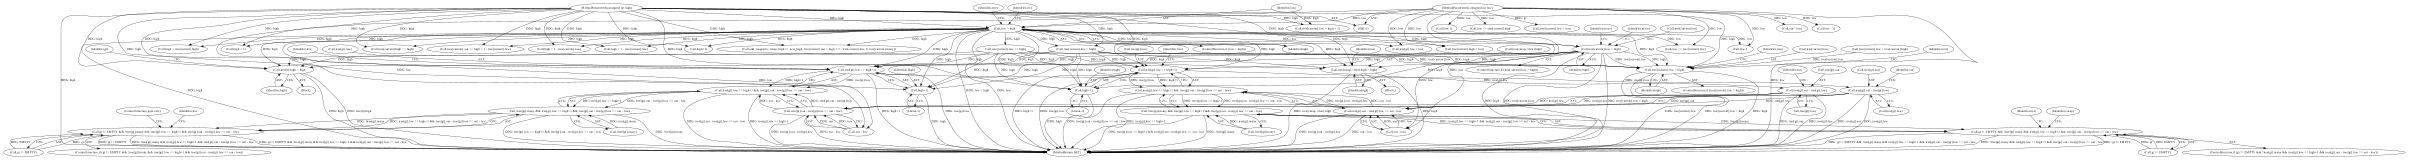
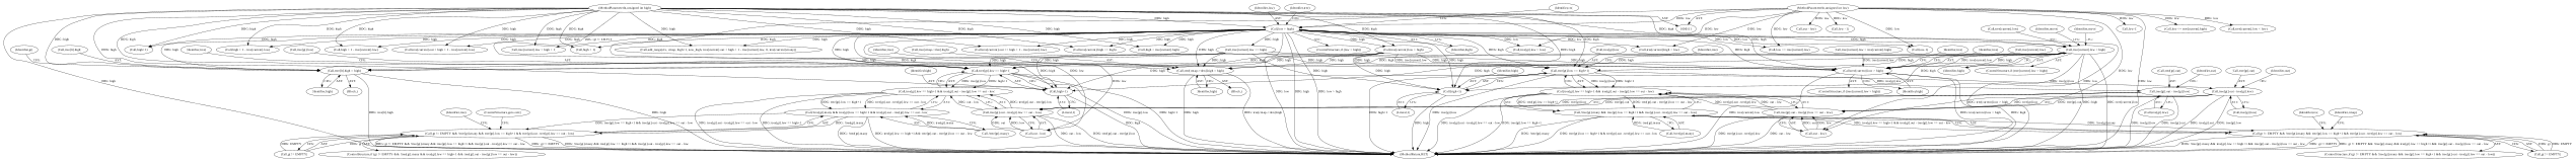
  digraph {
    fontname="Liberation Serif"
    node [fontname="Liberation Serif"]
    edge [fontname="Liberation Serif"]
    n1 [label="(Call,tree[current].low > high)"]
    n2 [label="(Call,tree[lt].high = high)"]
    n3 [label="(Call,tree[gt].low == high+1)"]
    n4 [label="(Call,high+1)"]
    n5 [label="(Call,tree[gt].low == high+1)"]
    n6 [label="(Call,high+1)"]
    n7 [label="(Call,tree[cmap->tlen].high = high)"]
    n8 [label="(Call,tree[current].low > high)"]
    n9 [label="(Identifier,high)"]
    n10 [label="(MethodReturn,RET)"]
    n11 [label="(ControlStructure,if (tree[current].low > high))"]
    n12 [label="(Identifier,high)"]
    n13 [label="(Block,)"]
    n14 [label="(Call,tree[gt].low == high+1 && tree[gt].out - tree[gt].low == out - low)"]
    n15 [label="(Call,tree[gt].out - tree[gt].low)"]
    n16 [label="(Literal,1)"]
    n17 [label="(Call,tree[gt].low == high+1 && tree[gt].out - tree[gt].low == out - low)"]
    n18 [label="(Call,tree[gt].out - tree[gt].low)"]
    n19 [label="(Literal,1)"]
    n20 [label="(Identifier,high)"]
    n21 [label="(Block,)"]
    n22 [label="(Identifier,high)"]
    n23 [label="(ControlStructure,if (tree[current].low > high))"]
    n24 [label="(Call,low > high)"]
    n25 [label="(Call,high + 1)"]
    n26 [label="(Call,tree[gt].low = low)"]
    n27 [label="(Call,tree[current].high < low)"]
    n28 [label="(Call,tree[current].out += high + 1 - tree[current].low)"]
    n29 [label="(Call,tree[current].low <= high)"]
    n30 [label="(Call,high + 1 - tree[current].low)"]
    n31 [label="(Call,low <= tree[current].low)"]
    n32 [label="(Call,tree[current].low = high + 1)"]
    n33 [label="(Call,high + 1 - tree[current].low)"]
    n34 [label="(Call,high+1)"]
    n35 [label="(Call,add_range(ctx, cmap, high+1, new_high, tree[current].out + high + 1 - tree[current].low, 0, tree[current].many))"]
    n36 [label="(Call,low-1)"]
    n37 [label="(Call,out - low)"]
    n38 [label="(Call,tree[current].low > high)"]
    n39 [label="(ControlStructure,if (low > high))"]
    n40 [label="(Call,tree[current].high <= high)"]
    n41 [label="(Identifier,high)"]
    n42 [label="(Call,out - low)"]
    n43 [label="(Call,high < tree[current].high)"]
+   n44 [label="(Call,tree[current].out + high + 1 - tree[current].low)"]
    n45 [label="(Call,tree[gt].out - tree[gt].low == out - low)"]
    n46 [label="(Call,tree[gt].out - tree[gt].low == out - low)"]
    n47 [label="(MethodParameterIn,unsigned int low)"]
    n48 [label="(Call,out - low)"]
    n49 [label="(Call,low - 1)"]
    n50 [label="(Call,low-1)"]
    n51 [label="(Call,low <= tree[current].high)"]
    n52 [label="(Call,tree[current].low < low)"]
    1000111
    n54 [label="(MethodParameterIn,unsigned int high)"]
    n55 [label="(Call,!tree[gt].many && tree[gt].low == high+1 && tree[gt].out - tree[gt].low == out - low)"]
    n56 [label="(Call,tree[gt].low)"]
    n57 [label="(Call,gt != EMPTY && !tree[gt].many && tree[gt].low == high+1 && tree[gt].out - tree[gt].low == out - low)"]
    n58 [label="(Call,!tree[gt].many)"]
    n59 [label="(Call,gt != EMPTY)"]
    n60 [label="(ControlStructure,if (gt != EMPTY && !tree[gt].many && tree[gt].low == high+1 && tree[gt].out - tree[gt].low == out - low))"]
    n61 [label="(Call,!tree[gt].many && tree[gt].low == high+1 && tree[gt].out - tree[gt].low == out - low)"]
    n62 [label="(Call,tree[gt].low)"]
    n63 [label="(Call,gt != EMPTY && !tree[gt].many && tree[gt].low == high+1 && tree[gt].out - tree[gt].low == out - low)"]
    n64 [label="(Call,!tree[gt].many)"]
    n65 [label="(ControlStructure,if (gt != EMPTY && !tree[gt].many && tree[gt].low == high+1 && tree[gt].out - tree[gt].low == out - low))"]
    n66 [label="(Call,gt != EMPTY)"]
    n67 [label="(Identifier,low)"]
    n68 [label="(Identifier,tree)"]
    n69 [label="(Identifier,tree)"]
    n70 [label="(Identifier,high)"]
    n71 [label="(Identifier,gt)"]
    n72 [label="(Identifier,tree)"]
    n73 [label="(Call,tree[gt].low)"]
    n74 [label="(Identifier,high)"]
    n75 [label="(Identifier,out)"]
    n76 [label="(ControlStructure,goto exit;)"]
    n77 [label="(Identifier,move)"]
    n78 [label="(Call,tree[gt].out)"]
    n79 [label="(Identifier,tree)"]
    n80 [label="(Identifier,out)"]
    n81 [label="(Identifier,tree)"]
    n82 [label="(Identifier,move)"]
+   n83 [label="(Call,tree[lt].high)"]
    n84 [label="(Identifier,tree)"]
    n85 [label="(Identifier,tree)"]
    n86 [label="(Identifier,tree)"]
    n87 [label="(Call,tree[cmap->tlen].high)"]
    n88 [label="(Call,tree[gt].low)"]
    n89 [label="(Call,tree[gt].out)"]
    n90 [label="(Identifier,ctx)"]
    n91 [label="(Call,tree[current].low)"]
    n92 [label="(Call,tree[current].low)"]
    n93 [label="(Identifier,cmap)"]
    n94 [label="(Call,tree[current].low > tree[current].high)"]
    n1 -> n2 [label="DDG: high"]
    n1 -> n3 [label="DDG: high"]
    n1 -> n4 [label="DDG: high"]
    n1 -> n5 [label="DDG: high"]
    n1 -> n6 [label="DDG: high"]
    n1 -> n7 [label="DDG: high"]
    n1 -> n8 [label="DDG: tree[current].low"]
    n1 -> n8 [label="DDG: high"]
    n1 -> n9 [label="CFG: "]
    n1 -> n10 [label="DDG: high"]
    n1 -> n10 [label="DDG: tree[current].low"]
    n1 -> n10 [label="DDG: tree[current].low > high"]
    n1 -> n11 [label="AST: "]
    n2 -> n10 [label="DDG: high"]
    n2 -> n10 [label="DDG: tree[lt].high"]
    n2 -> n12 [label="CFG: "]
    n2 -> n13 [label="AST: "]
    n3 -> n4 [label="CFG: "]
    n3 -> n10 [label="DDG: high+1"]
    n3 -> n10 [label="DDG: tree[gt].low"]
    n3 -> n14 [label="AST: "]
    n3 -> n14 [label="DDG: tree[gt].low"]
    n3 -> n14 [label="DDG: high+1"]
    n3 -> n15 [label="DDG: tree[gt].low"]
    n4 -> n3 [label="AST: "]
    n4 -> n10 [label="DDG: high"]
    n4 -> n16 [label="CFG: "]
    n5 -> n6 [label="CFG: "]
    n5 -> n10 [label="DDG: high+1"]
    n5 -> n10 [label="DDG: tree[gt].low"]
    n5 -> n17 [label="AST: "]
    n5 -> n17 [label="DDG: tree[gt].low"]
    n5 -> n17 [label="DDG: high+1"]
    n5 -> n18 [label="DDG: tree[gt].low"]
    n6 -> n5 [label="AST: "]
    n6 -> n10 [label="DDG: high"]
    n6 -> n19 [label="CFG: "]
    n7 -> n10 [label="DDG: tree[cmap->tlen].high"]
    n7 -> n10 [label="DDG: high"]
    n7 -> n20 [label="CFG: "]
    n7 -> n21 [label="AST: "]
    n8 -> n10 [label="DDG: tree[current].low"]
    n8 -> n10 [label="DDG: tree[current].low > high"]
    n8 -> n10 [label="DDG: high"]
    n8 -> n22 [label="CFG: "]
    n8 -> n23 [label="AST: "]
    n9 -> n1 [label="AST: "]
    n12 -> n2 [label="AST: "]
    n14 -> n3 [label="CFG: "]
    n14 -> n10 [label="DDG: tree[gt].out - tree[gt].low == out - low"]
    n14 -> n10 [label="DDG: tree[gt].low == high+1"]
    n14 -> n46 [label="CFG: "]
    n14 -> n55 [label="AST: "]
    n14 -> n55 [label="DDG: tree[gt].low == high+1"]
    n14 -> n55 [label="DDG: tree[gt].out - tree[gt].low == out - low"]
    n15 -> n10 [label="DDG: tree[gt].out"]
    n15 -> n10 [label="DDG: tree[gt].low"]
    n15 -> n46 [label="AST: "]
    n15 -> n46 [label="DDG: tree[gt].out"]
    n15 -> n46 [label="DDG: tree[gt].low"]
    n15 -> n56 [label="CFG: "]
    n16 -> n4 [label="AST: "]
    n17 -> n5 [label="CFG: "]
    n17 -> n10 [label="DDG: tree[gt].out - tree[gt].low == out - low"]
    n17 -> n10 [label="DDG: tree[gt].low == high+1"]
    n17 -> n45 [label="CFG: "]
    n17 -> n61 [label="AST: "]
    n17 -> n61 [label="DDG: tree[gt].low == high+1"]
    n17 -> n61 [label="DDG: tree[gt].out - tree[gt].low == out - low"]
    n18 -> n10 [label="DDG: tree[gt].out"]
    n18 -> n10 [label="DDG: tree[gt].low"]
    n18 -> n45 [label="AST: "]
    n18 -> n45 [label="DDG: tree[gt].out"]
    n18 -> n45 [label="DDG: tree[gt].low"]
    n18 -> n62 [label="CFG: "]
    n19 -> n6 [label="AST: "]
    n20 -> n7 [label="AST: "]
    n22 -> n8 [label="AST: "]
    n24 -> n1 [label="DDG: high"]
    n24 -> n2 [label="DDG: high"]
    n24 -> n3 [label="DDG: high"]
    n24 -> n4 [label="DDG: high"]
    n24 -> n5 [label="DDG: high"]
    n24 -> n6 [label="DDG: high"]
    n24 -> n7 [label="DDG: high"]
    n24 -> n8 [label="DDG: high"]
    n24 -> n10 [label="DDG: high"]
    n24 -> n10 [label="DDG: low > high"]
    n24 -> n10 [label="DDG: low"]
    n24 -> n25 [label="DDG: high"]
    n24 -> n26 [label="DDG: low"]
    n24 -> n27 [label="DDG: low"]
    n24 -> n28 [label="DDG: high"]
    n24 -> n29 [label="DDG: high"]
    n24 -> n30 [label="DDG: high"]
    n24 -> n31 [label="DDG: low"]
-   n67 -> n32 [label="DDG: high"]
+   n24 -> n32 [label="DDG: high"]
    n24 -> n33 [label="DDG: high"]
    n24 -> n34 [label="DDG: high"]
    n24 -> n35 [label="DDG: high"]
    n24 -> n36 [label="DDG: low"]
    n24 -> n37 [label="DDG: low"]
    n24 -> n38 [label="DDG: high"]
    n24 -> n39 [label="AST: "]
    n24 -> n40 [label="DDG: high"]
    n24 -> n41 [label="CFG: "]
    n24 -> n42 [label="DDG: low"]
    n24 -> n43 [label="DDG: high"]
+   n24 -> n44 [label="DDG: high"]
    n29 -> n2 [label="DDG: high"]
    n29 -> n3 [label="DDG: high"]
    n29 -> n4 [label="DDG: high"]
    n29 -> n5 [label="DDG: high"]
    n29 -> n6 [label="DDG: high"]
    n29 -> n7 [label="DDG: high"]
    n29 -> n8 [label="DDG: high"]
    n37 -> n45 [label="AST: "]
    n37 -> n45 [label="DDG: out"]
    n37 -> n45 [label="DDG: low"]
    n38 -> n2 [label="DDG: high"]
    n38 -> n3 [label="DDG: high"]
    n38 -> n4 [label="DDG: high"]
    n38 -> n5 [label="DDG: high"]
    n38 -> n6 [label="DDG: high"]
    n38 -> n7 [label="DDG: high"]
    n38 -> n8 [label="DDG: tree[current].low"]
    n38 -> n8 [label="DDG: high"]
    n41 -> n24 [label="AST: "]
    n42 -> n46 [label="AST: "]
    n42 -> n46 [label="DDG: out"]
    n42 -> n46 [label="DDG: low"]
    n45 -> n10 [label="DDG: out - low"]
    n45 -> n10 [label="DDG: tree[gt].out - tree[gt].low"]
    n45 -> n17 [label="AST: "]
    n45 -> n17 [label="DDG: tree[gt].out - tree[gt].low"]
    n45 -> n17 [label="DDG: out - low"]
    n45 -> n37 [label="CFG: "]
    n46 -> n10 [label="DDG: tree[gt].out - tree[gt].low"]
    n46 -> n10 [label="DDG: out - low"]
    n46 -> n14 [label="AST: "]
    n46 -> n14 [label="DDG: tree[gt].out - tree[gt].low"]
    n46 -> n14 [label="DDG: out - low"]
    n46 -> n42 [label="CFG: "]
    n47 -> n10 [label="DDG: low"]
    n47 -> n24 [label="DDG: low"]
    n47 -> n26 [label="DDG: low"]
    n47 -> n27 [label="DDG: low"]
    n47 -> n31 [label="DDG: low"]
    n47 -> n36 [label="DDG: low"]
    n47 -> n37 [label="DDG: low"]
    n47 -> n42 [label="DDG: low"]
    n47 -> n48 [label="DDG: low"]
    n47 -> n49 [label="DDG: low"]
    n47 -> n50 [label="DDG: low"]
    n47 -> n51 [label="DDG: low"]
-   n47 -> n52 [label="DDG: gt"]
+   n47 -> n52 [label="DDG: low"]
    n47 -> 1000111 [label="AST: "]
    n54 -> n1 [label="DDG: high"]
    n54 -> n2 [label="DDG: high"]
    n54 -> n3 [label="DDG: high"]
    n54 -> n4 [label="DDG: high"]
    n54 -> n5 [label="DDG: high"]
    n54 -> n6 [label="DDG: high"]
-   n54 -> n7 [label="DDG: high"]
+   n54 -> n7 [label="DDG: gt != EMPTY"]
    n54 -> n8 [label="DDG: high"]
    n54 -> n10 [label="DDG: high"]
    n54 -> n24 [label="DDG: high"]
    n54 -> n25 [label="DDG: high"]
    n54 -> n28 [label="DDG: high"]
    n54 -> n30 [label="DDG: high"]
    n54 -> n32 [label="DDG: high"]
    n54 -> n33 [label="DDG: high"]
    n54 -> n34 [label="DDG: high"]
    n54 -> n35 [label="DDG: high"]
    n54 -> n38 [label="DDG: high"]
    n54 -> n40 [label="DDG: high"]
    n54 -> n43 [label="DDG: high"]
+   n54 -> n44 [label="DDG: high"]
    n54 -> 1000111 [label="AST: "]
    n55 -> n10 [label="DDG: !tree[gt].many"]
    n55 -> n10 [label="DDG: tree[gt].low == high+1 && tree[gt].out - tree[gt].low == out - low"]
    n55 -> n14 [label="CFG: "]
    n55 -> n57 [label="AST: "]
    n55 -> n57 [label="DDG: !tree[gt].many"]
    n55 -> n57 [label="DDG: tree[gt].low == high+1 && tree[gt].out - tree[gt].low == out - low"]
    n55 -> n58 [label="CFG: "]
    n56 -> n15 [label="AST: "]
    n57 -> n10 [label="DDG: gt != EMPTY"]
    n57 -> n10 [label="DDG: !tree[gt].many && tree[gt].low == high+1 && tree[gt].out - tree[gt].low == out - low"]
    n57 -> n10 [label="DDG: gt != EMPTY && !tree[gt].many && tree[gt].low == high+1 && tree[gt].out - tree[gt].low == out - low"]
    n57 -> n55 [label="CFG: "]
    n57 -> n59 [label="CFG: "]
    n57 -> n60 [label="AST: "]
    n58 -> n55 [label="AST: "]
    n58 -> n55 [label="DDG: tree[gt].many"]
    n59 -> n57 [label="AST: "]
    n59 -> n57 [label="DDG: gt"]
    n59 -> n57 [label="DDG: EMPTY"]
    n61 -> n10 [label="DDG: tree[gt].low == high+1 && tree[gt].out - tree[gt].low == out - low"]
    n61 -> n10 [label="DDG: !tree[gt].many"]
    n61 -> n17 [label="CFG: "]
    n61 -> n63 [label="AST: "]
    n61 -> n63 [label="DDG: !tree[gt].many"]
    n61 -> n63 [label="DDG: tree[gt].low == high+1 && tree[gt].out - tree[gt].low == out - low"]
    n61 -> n64 [label="CFG: "]
    n62 -> n18 [label="AST: "]
    n63 -> n10 [label="DDG: gt != EMPTY && !tree[gt].many && tree[gt].low == high+1 && tree[gt].out - tree[gt].low == out - low"]
    n63 -> n10 [label="DDG: !tree[gt].many && tree[gt].low == high+1 && tree[gt].out - tree[gt].low == out - low"]
    n63 -> n10 [label="DDG: gt != EMPTY"]
    n63 -> n61 [label="CFG: "]
    n63 -> n65 [label="AST: "]
    n63 -> n66 [label="CFG: "]
    n64 -> n61 [label="AST: "]
    n64 -> n61 [label="DDG: tree[gt].many"]
    n66 -> n63 [label="AST: "]
    n66 -> n63 [label="DDG: gt"]
    n66 -> n63 [label="DDG: EMPTY"]
    n67 -> n24 [label="AST: "]
    n68 -> n63 [label="CFG: "]
    n69 -> n24 [label="CFG: "]
    n70 -> n4 [label="AST: "]
    n71 -> n2 [label="CFG: "]
    n72 -> n7 [label="CFG: "]
    n73 -> n5 [label="AST: "]
    n74 -> n6 [label="AST: "]
    n75 -> n18 [label="CFG: "]
    n76 -> n57 [label="CFG: "]
    n77 -> n1 [label="CFG: "]
    n78 -> n18 [label="AST: "]
    n79 -> n5 [label="CFG: "]
    n80 -> n15 [label="CFG: "]
    n81 -> n8 [label="CFG: "]
    n82 -> n1 [label="CFG: "]
+   n83 -> n2 [label="AST: "]
    n84 -> n8 [label="CFG: "]
    n85 -> n57 [label="CFG: "]
    n86 -> n3 [label="CFG: "]
    n87 -> n7 [label="AST: "]
    n88 -> n3 [label="AST: "]
    n89 -> n15 [label="AST: "]
    n90 -> n24 [label="CFG: "]
    n91 -> n1 [label="AST: "]
    n92 -> n8 [label="AST: "]
    n93 -> n63 [label="CFG: "]
    n94 -> n8 [label="DDG: tree[current].low"]
  }
